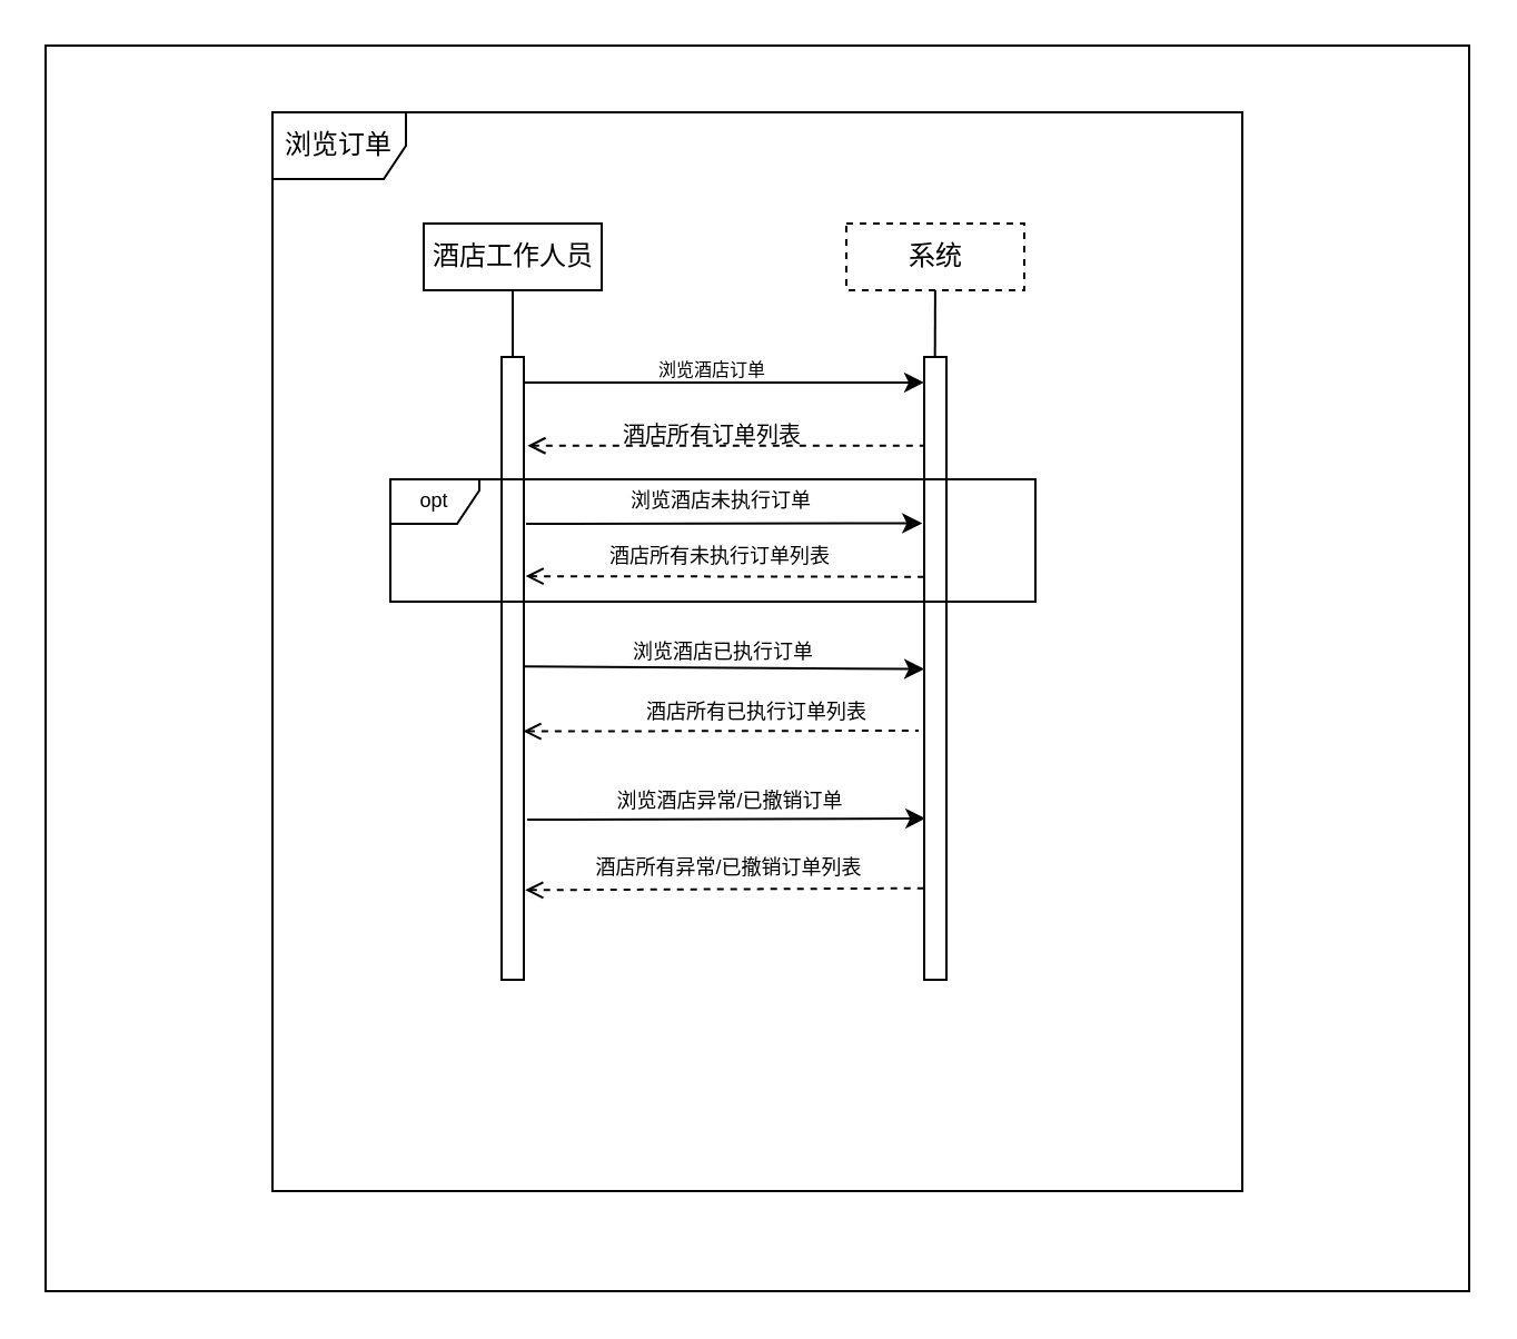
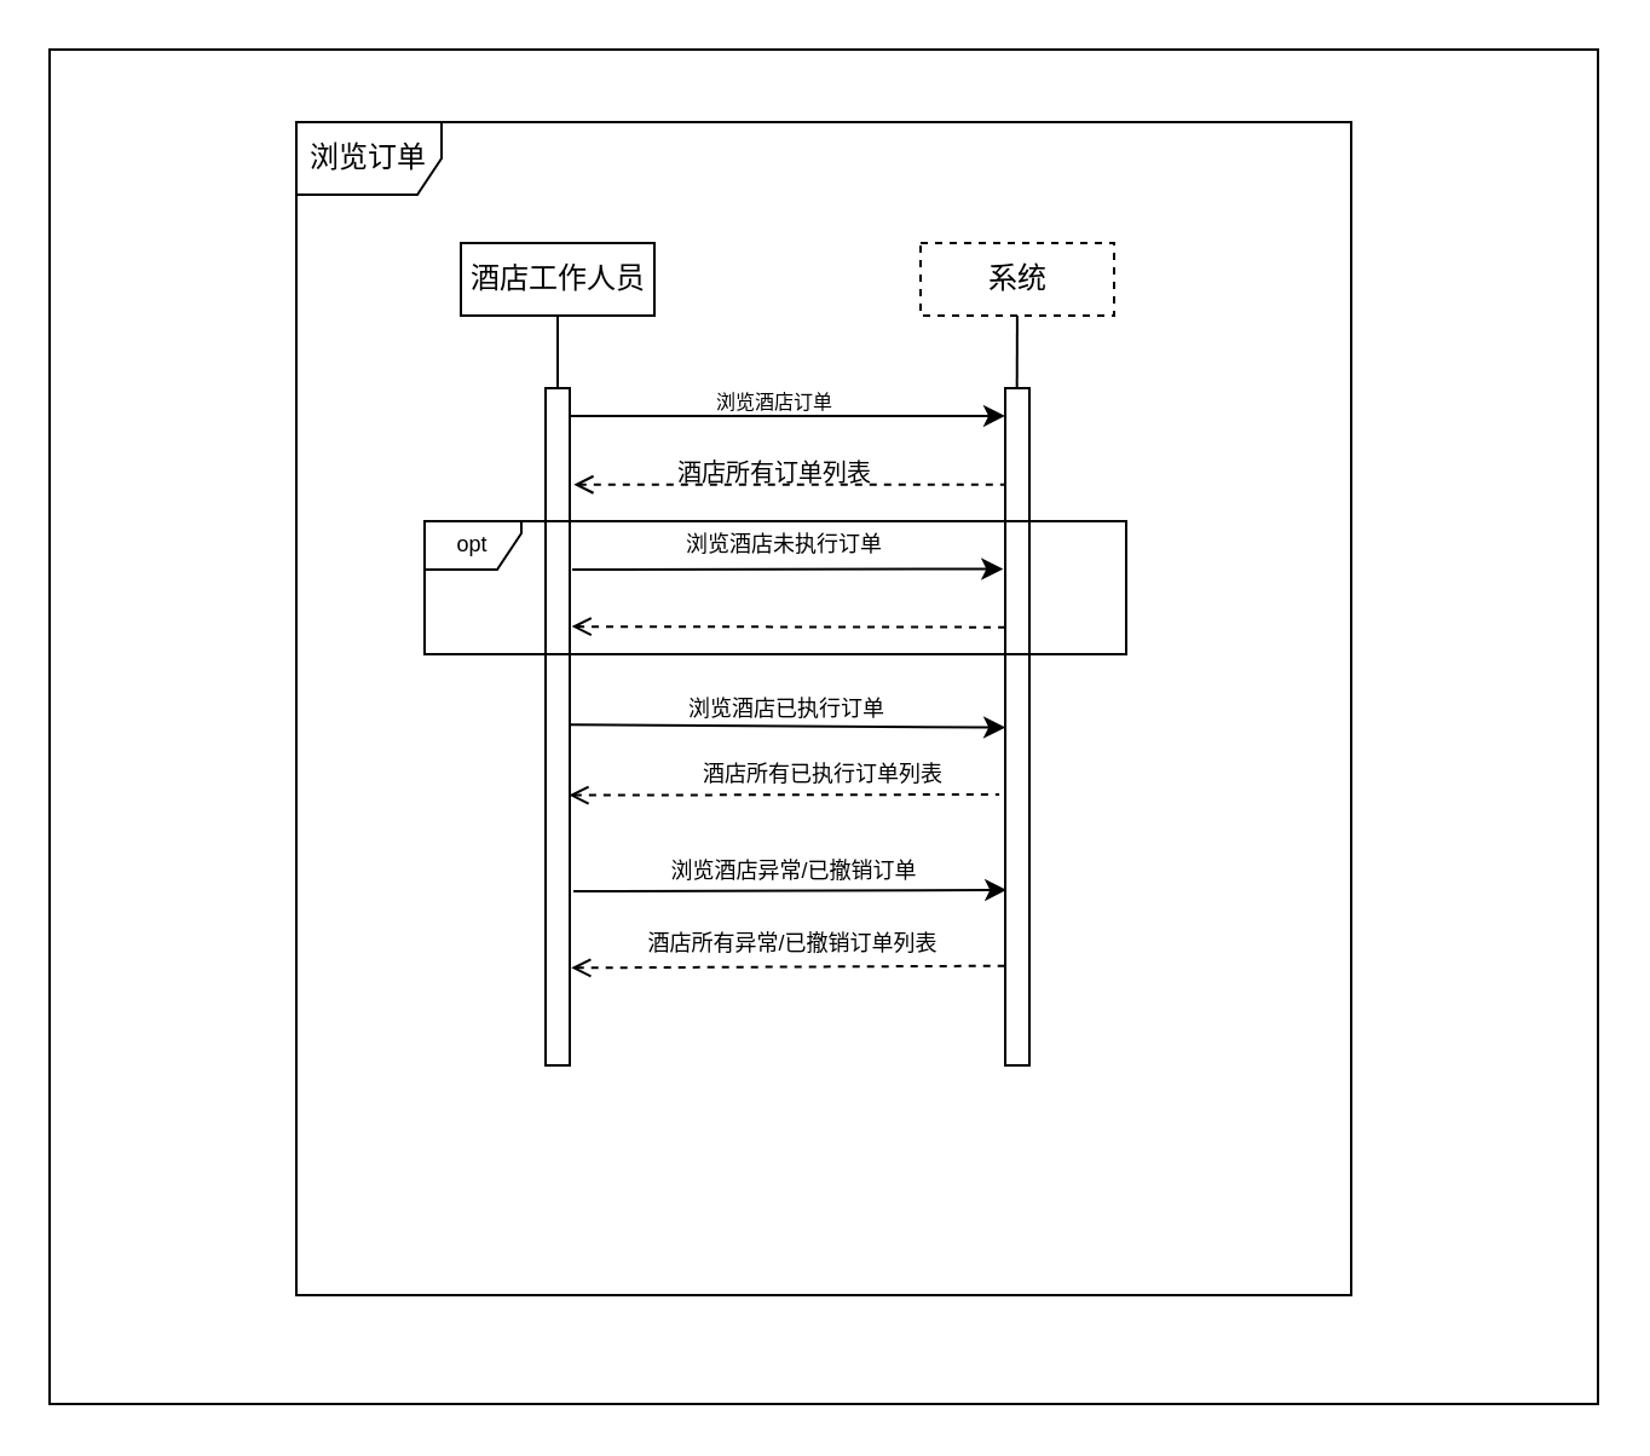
  <mxCell id="0" />
  <mxCell id="1" parent="0" />
  <mxCell id="2" value="" style="rounded=0;whiteSpace=wrap;html=1;" vertex="1" parent="1"><mxGeometry x="20" y="20" width="640" height="560" as="geometry" /></mxCell>
  <mxCell id="3" value="浏览订单" style="shape=umlFrame;whiteSpace=wrap;html=1;" vertex="1" parent="1"><mxGeometry x="122" y="50" width="436" height="485" as="geometry" /></mxCell>
  <mxCell id="4" value="" style="rounded=0;orthogonalLoop=1;jettySize=auto;html=1;endArrow=none;endFill=0;" edge="1" parent="1" source="5" target="8"><mxGeometry relative="1" as="geometry" /></mxCell>
  <mxCell id="5" value="酒店工作人员" style="html=1;" vertex="1" parent="1"><mxGeometry x="190" y="100" width="80" height="30" as="geometry" /></mxCell>
  <mxCell id="6" value="" style="edgeStyle=none;rounded=0;orthogonalLoop=1;jettySize=auto;html=1;endArrow=none;endFill=0;entryX=0.481;entryY=0.037;entryDx=0;entryDy=0;entryPerimeter=0;" edge="1" parent="1" source="7" target="9"><mxGeometry relative="1" as="geometry"><mxPoint x="422" y="161" as="targetPoint" /></mxGeometry></mxCell>
  <mxCell id="7" value="系统" style="html=1;dashed=1;" vertex="1" parent="1"><mxGeometry x="380" y="100" width="80" height="30" as="geometry" /></mxCell>
  <mxCell id="8" value="" style="html=1;points=[];perimeter=orthogonalPerimeter;" vertex="1" parent="1"><mxGeometry x="225" y="160" width="10" height="280" as="geometry" /></mxCell>
  <mxCell id="9" value="" style="html=1;points=[];perimeter=orthogonalPerimeter;" vertex="1" parent="1"><mxGeometry x="415" y="160" width="10" height="280" as="geometry" /></mxCell>
  <mxCell id="10" value="" style="endArrow=classic;html=1;exitX=0.955;exitY=0.041;exitDx=0;exitDy=0;exitPerimeter=0;" edge="1" parent="1" source="8" target="9"><mxGeometry width="50" height="50" relative="1" as="geometry"><mxPoint x="290" y="300" as="sourcePoint" /><mxPoint x="340" y="250" as="targetPoint" /></mxGeometry></mxCell>
  <mxCell id="11" value="" style="endArrow=none;dashed=1;html=1;exitX=0.263;exitY=0.309;exitDx=0;exitDy=0;exitPerimeter=0;startArrow=open;startFill=0;" edge="1" parent="1" source="3" target="9"><mxGeometry width="50" height="50" relative="1" as="geometry"><mxPoint x="290" y="300" as="sourcePoint" /><mxPoint x="340" y="250" as="targetPoint" /></mxGeometry></mxCell>
  <mxCell id="12" value="&lt;span style=&quot;font-size: 8px&quot;&gt;浏览酒店订单&lt;/span&gt;" style="text;html=1;strokeColor=none;fillColor=none;align=center;verticalAlign=middle;whiteSpace=wrap;rounded=0;" vertex="1" parent="1"><mxGeometry x="265" y="160" width="110" height="10" as="geometry" /></mxCell>
  <mxCell id="13" value="&lt;font style=&quot;font-size: 10px&quot;&gt;酒店所有订单列表&lt;/font&gt;" style="text;html=1;strokeColor=none;fillColor=none;align=center;verticalAlign=middle;whiteSpace=wrap;rounded=0;horizontal=1;fontSize=9;" vertex="1" parent="1"><mxGeometry x="265" y="190" width="110" height="10" as="geometry" /></mxCell>
  <mxCell id="14" value="opt" style="shape=umlFrame;whiteSpace=wrap;html=1;fontSize=9;width=40;height=20;" vertex="1" parent="1"><mxGeometry x="175" y="215" width="290" height="55" as="geometry" /></mxCell>
  <mxCell id="15" value="" style="endArrow=classic;html=1;entryX=-0.086;entryY=0.267;entryDx=0;entryDy=0;entryPerimeter=0;" edge="1" parent="1" target="9"><mxGeometry width="50" height="50" relative="1" as="geometry"><mxPoint x="236" y="235" as="sourcePoint" /><mxPoint x="410" y="250" as="targetPoint" /></mxGeometry></mxCell>
  <mxCell id="16" value="浏览酒店未执行订单" style="text;html=1;strokeColor=none;fillColor=none;align=center;verticalAlign=middle;whiteSpace=wrap;rounded=0;fontSize=9;" vertex="1" parent="1"><mxGeometry x="255" y="220" width="137.5" height="10" as="geometry" /></mxCell>
  <mxCell id="17" value="" style="endArrow=none;dashed=1;html=1;exitX=1.08;exitY=0.352;exitDx=0;exitDy=0;exitPerimeter=0;startArrow=open;startFill=0;entryX=-0.005;entryY=0.353;entryDx=0;entryDy=0;entryPerimeter=0;" edge="1" parent="1" source="8" target="9"><mxGeometry width="50" height="50" relative="1" as="geometry"><mxPoint x="246.668" y="209.865" as="sourcePoint" /><mxPoint x="425" y="209.865" as="targetPoint" /></mxGeometry></mxCell>
- <mxCell id="18" value="酒店所有未执行订单列表" style="text;html=1;strokeColor=none;fillColor=none;align=center;verticalAlign=middle;whiteSpace=wrap;rounded=0;fontSize=9;" vertex="1" parent="1"><mxGeometry x="253.75" y="240" width="138.75" height="20" as="geometry" /></mxCell>
  <mxCell id="19" value="" style="endArrow=classic;html=1;fontSize=9;exitX=0.994;exitY=0.497;exitDx=0;exitDy=0;exitPerimeter=0;entryX=0.006;entryY=0.501;entryDx=0;entryDy=0;entryPerimeter=0;" edge="1" parent="1" source="8" target="9"><mxGeometry width="50" height="50" relative="1" as="geometry"><mxPoint x="300" y="290" as="sourcePoint" /><mxPoint x="350" y="240" as="targetPoint" /></mxGeometry></mxCell>
  <mxCell id="20" value="浏览酒店已执行订单" style="text;html=1;strokeColor=none;fillColor=none;align=center;verticalAlign=middle;whiteSpace=wrap;rounded=0;fontSize=9;" vertex="1" parent="1"><mxGeometry x="265" y="282.5" width="120" height="20" as="geometry" /></mxCell>
  <mxCell id="21" value="" style="endArrow=none;dashed=1;html=1;fontSize=9;exitX=0.969;exitY=0.601;exitDx=0;exitDy=0;exitPerimeter=0;entryX=-0.246;entryY=0.6;entryDx=0;entryDy=0;entryPerimeter=0;startArrow=open;startFill=0;" edge="1" parent="1" source="8" target="9"><mxGeometry width="50" height="50" relative="1" as="geometry"><mxPoint x="300" y="290" as="sourcePoint" /><mxPoint x="350" y="240" as="targetPoint" /></mxGeometry></mxCell>
  <mxCell id="22" value="酒店所有已执行订单列表" style="text;html=1;strokeColor=none;fillColor=none;align=center;verticalAlign=middle;whiteSpace=wrap;rounded=0;fontSize=9;" vertex="1" parent="1"><mxGeometry x="272" y="310" width="136" height="20" as="geometry" /></mxCell>
  <mxCell id="23" value="" style="endArrow=classic;html=1;fontSize=9;exitX=1.154;exitY=0.743;exitDx=0;exitDy=0;exitPerimeter=0;entryX=0.062;entryY=0.741;entryDx=0;entryDy=0;entryPerimeter=0;" edge="1" parent="1" source="8" target="9"><mxGeometry width="50" height="50" relative="1" as="geometry"><mxPoint x="300" y="380" as="sourcePoint" /><mxPoint x="350" y="330" as="targetPoint" /></mxGeometry></mxCell>
  <mxCell id="24" value="浏览酒店异常/已撤销订单" style="text;html=1;strokeColor=none;fillColor=none;align=center;verticalAlign=middle;whiteSpace=wrap;rounded=0;fontSize=9;" vertex="1" parent="1"><mxGeometry x="255" y="350" width="146" height="20" as="geometry" /></mxCell>
  <mxCell id="25" value="" style="endArrow=none;dashed=1;html=1;fontSize=9;exitX=1.062;exitY=0.856;exitDx=0;exitDy=0;exitPerimeter=0;entryX=0.031;entryY=0.853;entryDx=0;entryDy=0;entryPerimeter=0;startArrow=open;startFill=0;" edge="1" parent="1" source="8" target="9"><mxGeometry width="50" height="50" relative="1" as="geometry"><mxPoint x="300" y="380" as="sourcePoint" /><mxPoint x="350" y="330" as="targetPoint" /></mxGeometry></mxCell>
  <mxCell id="26" value="酒店所有异常/已撤销订单列表" style="text;html=1;strokeColor=none;fillColor=none;align=center;verticalAlign=middle;whiteSpace=wrap;rounded=0;fontSize=9;" vertex="1" parent="1"><mxGeometry x="246.44" y="380" width="163.13" height="20" as="geometry" /></mxCell>
